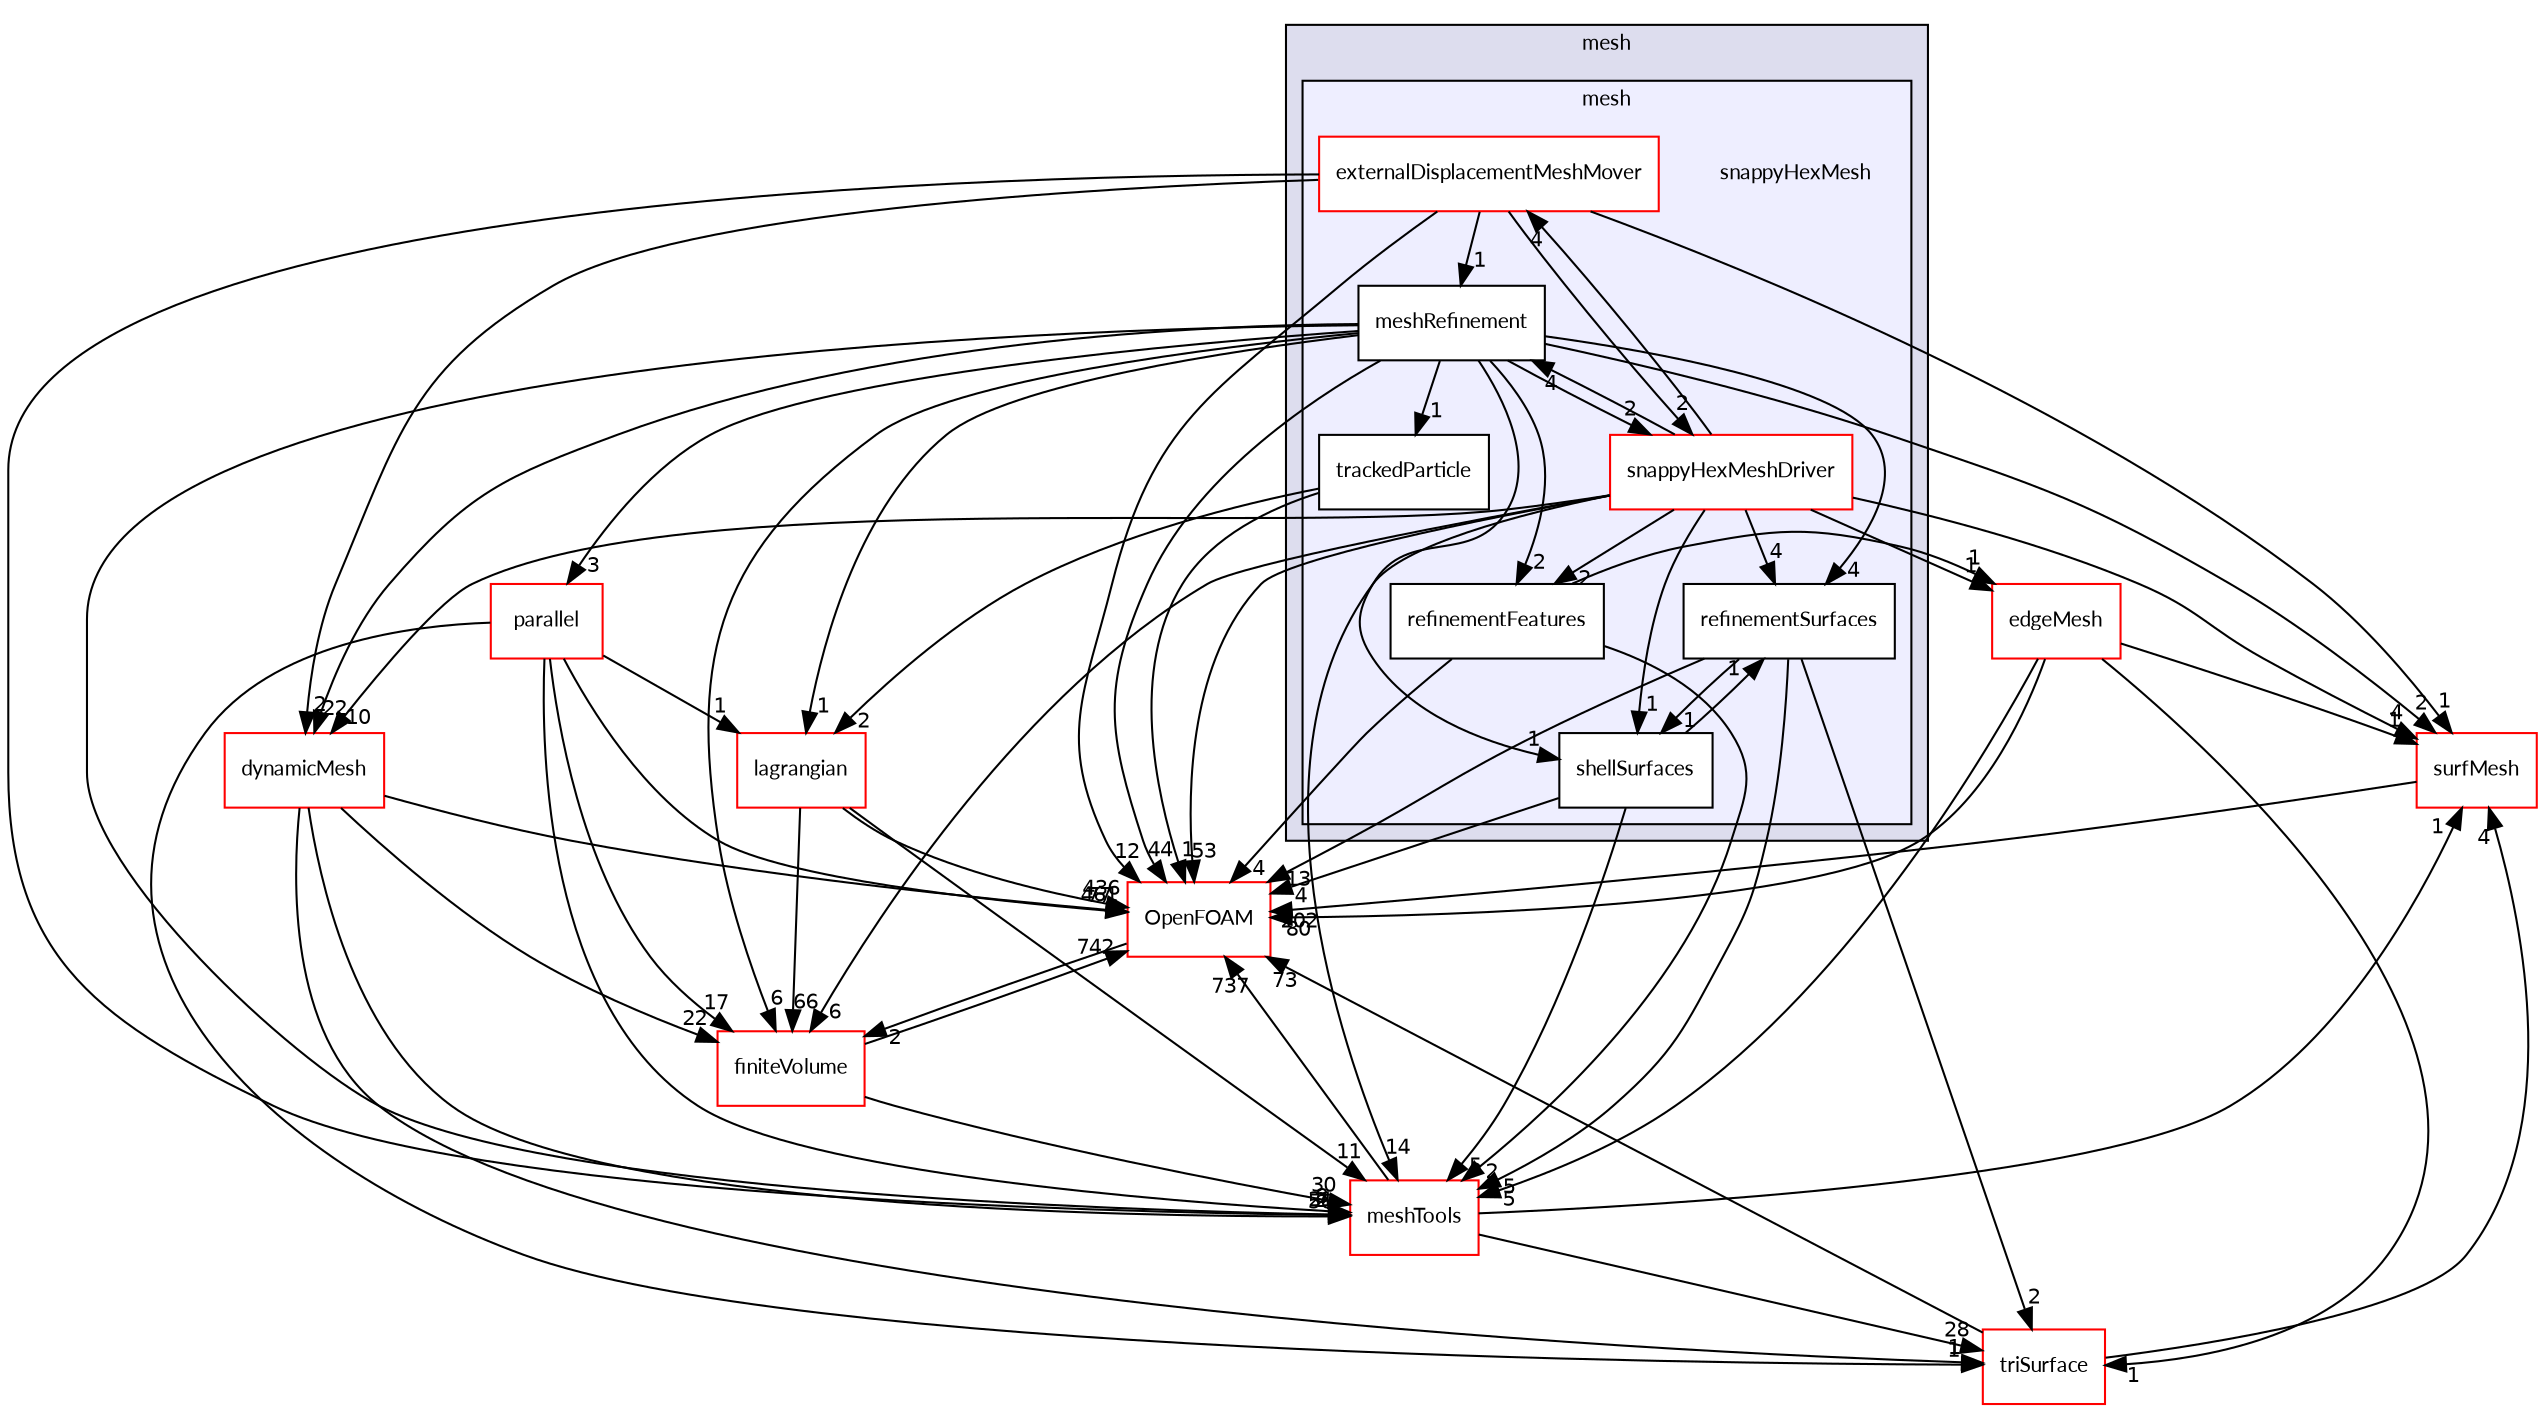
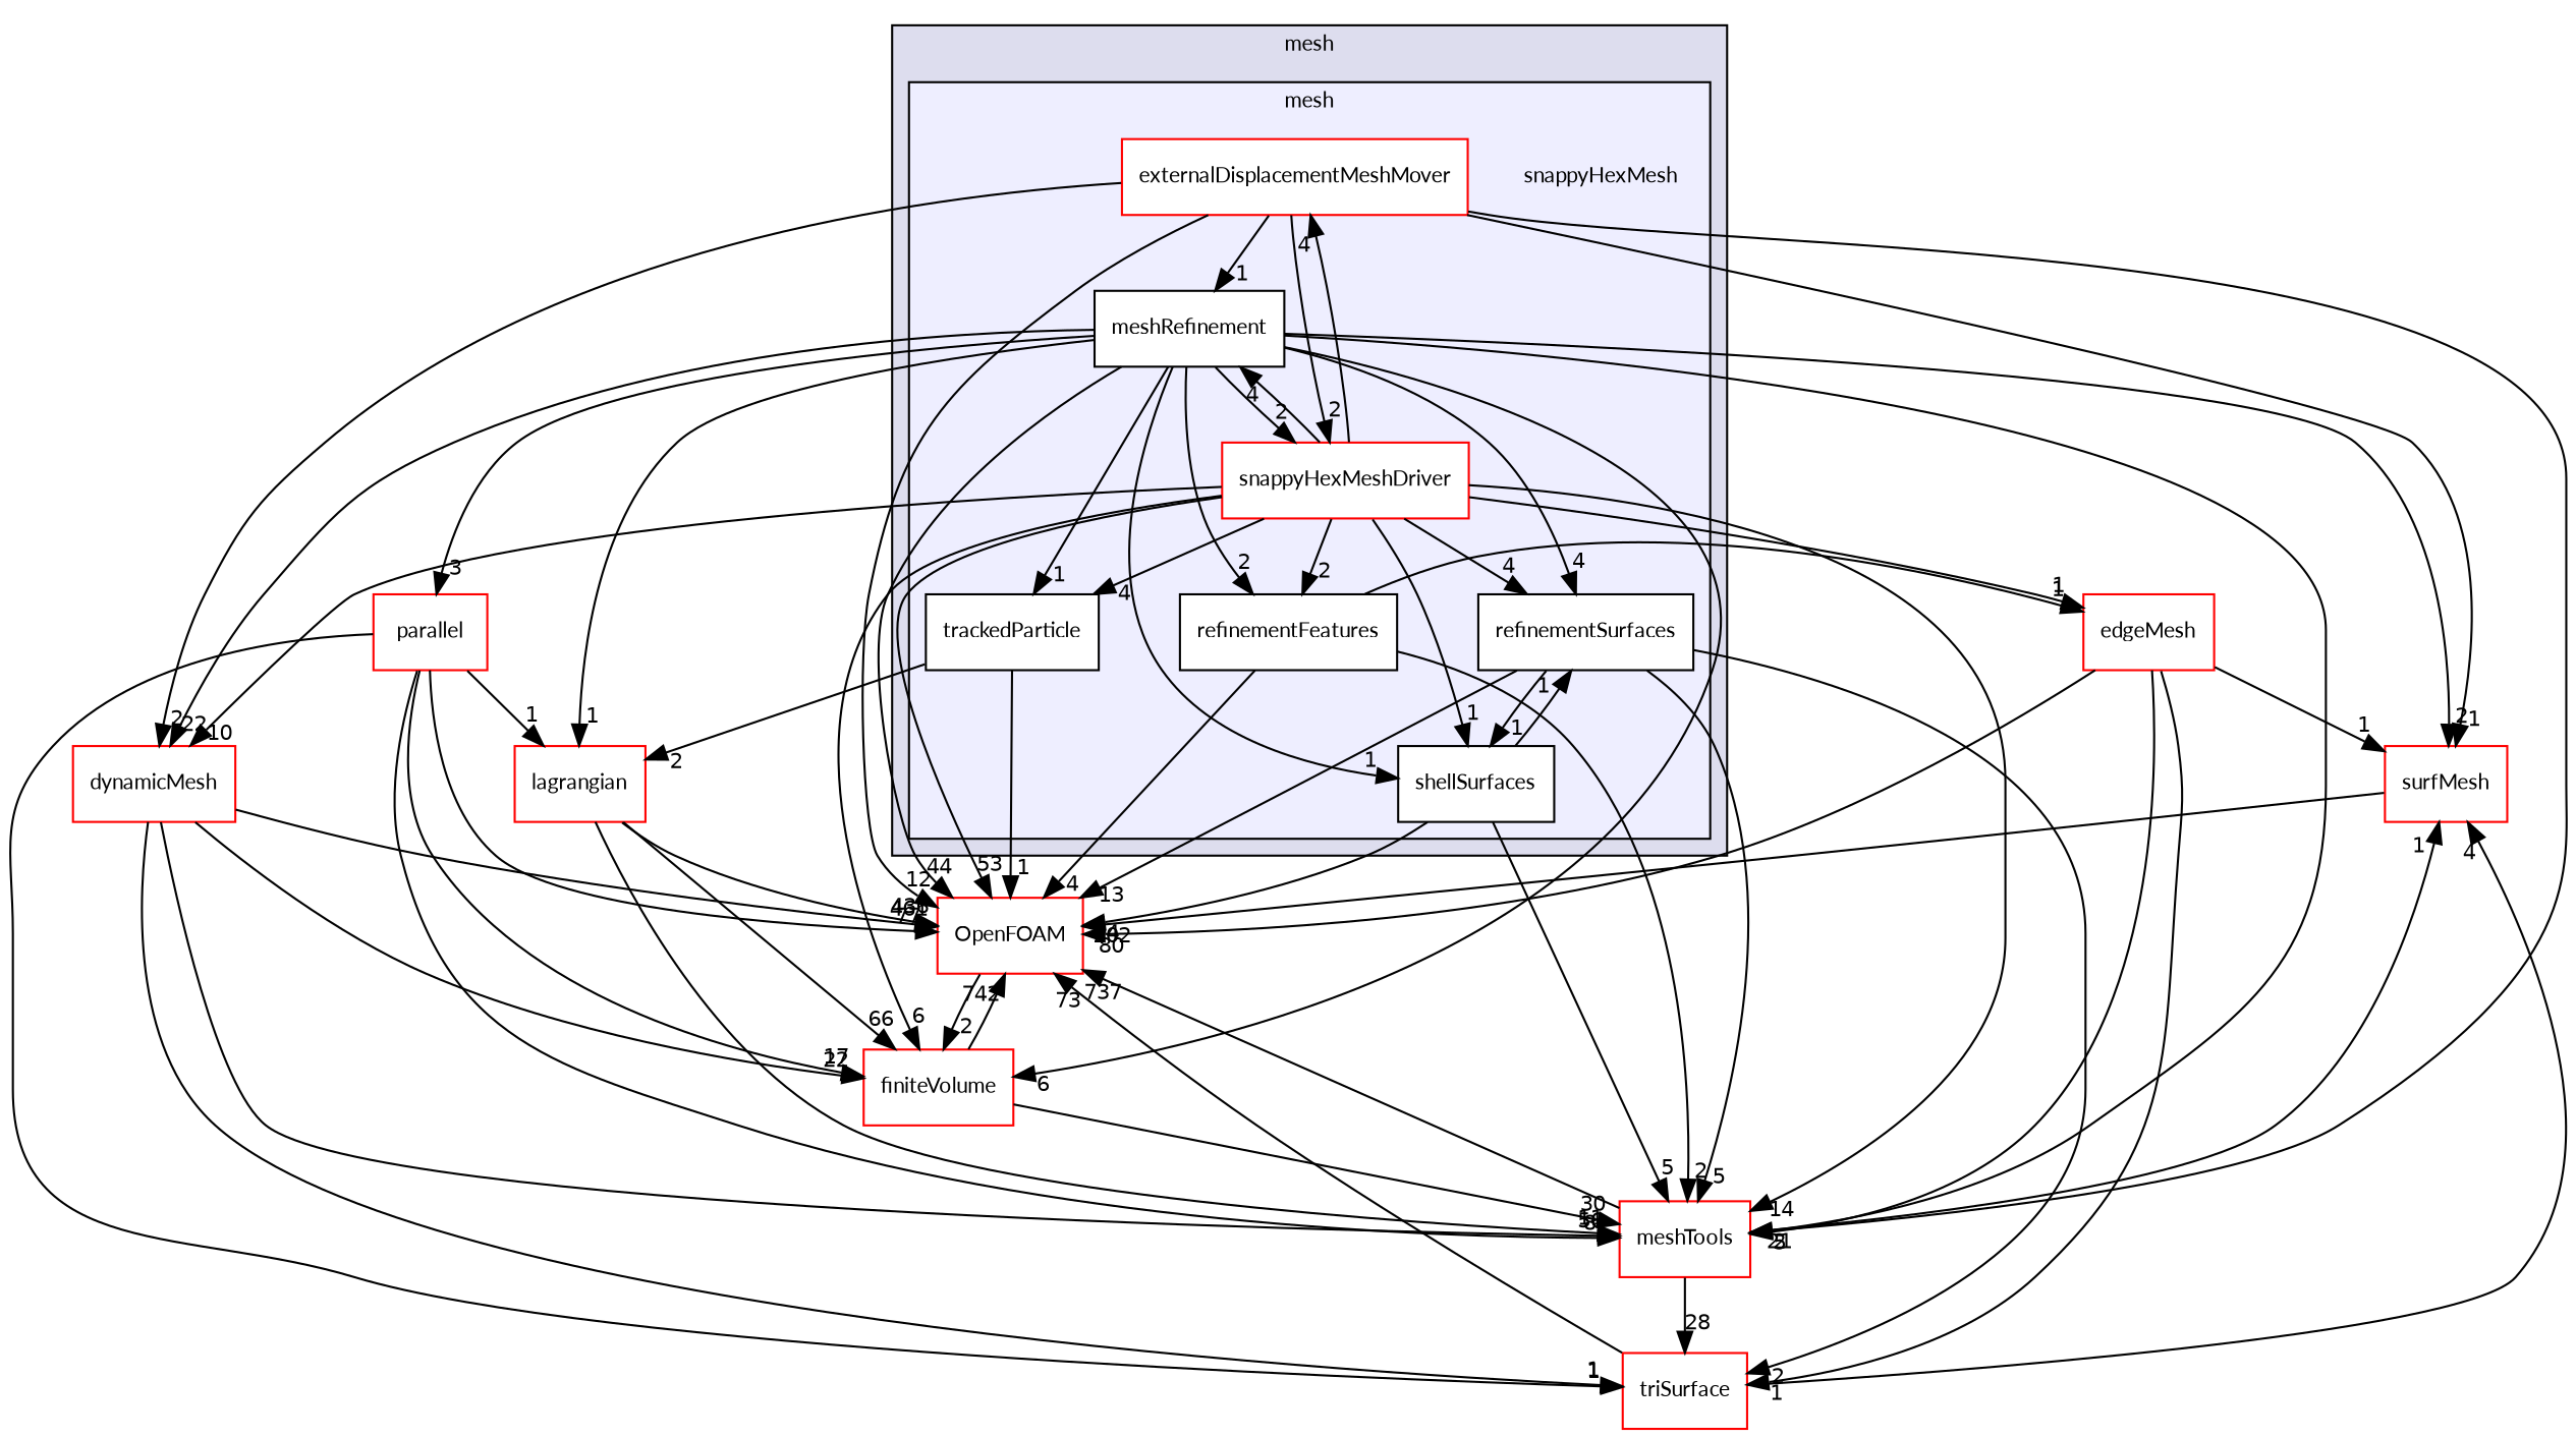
  digraph {
    compound=true
    fontname=Lato
    node [fontname=Lato fontsize=10 shape=box color=red]
    edge [headlabel=1 labeldistance=1.5 labelfontname=Helvetica labelfontsize=10 fontname=Lato]
    n1 [label=snappyHexMesh shape=plaintext color=""]
    n2 [fillcolor=white label=externalDisplacementMeshMover style=filled]
    n3 [color=black fillcolor=white label=meshRefinement style=filled]
    n4 [color=black fillcolor=white label=refinementFeatures style=filled]
    n5 [color=black fillcolor=white label=refinementSurfaces style=filled]
    n6 [color=black fillcolor=white label=shellSurfaces style=filled]
    n7 [fillcolor=white label=snappyHexMeshDriver style=filled]
    n8 [color=black fillcolor=white label=trackedParticle style=filled]
    n9 [label=surfMesh]
    n10 [label=meshTools]
    n11 [label=dynamicMesh]
    n12 [label=OpenFOAM]
    n13 [label=finiteVolume]
    n14 [label=parallel]
    n15 [label=lagrangian]
    n16 [label=edgeMesh]
    n17 [label=triSurface]
    subgraph cluster_1 {
      bgcolor="#ddddee"
      fontsize=10
      label=mesh
      pencolor=black
      subgraph cluster_2 {
        bgcolor="#eeeeff"
        fontsize=10
        pencolor=black
        n1
        n2
        n3
        n4
        n5
        n6
        n7
        n8
      }
    }
    n2 -> n3
    n2 -> n7 [headlabel=2]
    n2 -> n9
    n2 -> n10 [headlabel=2]
    n2 -> n11 [headlabel=2]
    n2 -> n12 [headlabel=12]
    n3 -> n4 [headlabel=2]
    n3 -> n5 [headlabel=4]
    n3 -> n6
    n3 -> n7 [headlabel=2]
    n3 -> n8
    n3 -> n9 [headlabel=2]
    n3 -> n10 [headlabel=21]
    n3 -> n11 [headlabel=22]
    n3 -> n12 [headlabel=44]
    n3 -> n13 [headlabel=6]
    n3 -> n14 [headlabel=3]
    n3 -> n15
    n4 -> n10 [headlabel=2]
    n4 -> n12 [headlabel=4]
    n4 -> n16
    n5 -> n6
    n5 -> n10 [headlabel=5]
    n5 -> n12 [headlabel=13]
    n5 -> n17 [headlabel=2]
    n6 -> n5
    n6 -> n10 [headlabel=5]
    n6 -> n12 [headlabel=4]
    n7 -> n2 [headlabel=4]
    n7 -> n3 [headlabel=4]
    n7 -> n4 [headlabel=2]
    n7 -> n5 [headlabel=4]
    n7 -> n6
-   n7 -> n9 [headlabel=4]
+   n7 -> n8 [headlabel=4]
    n7 -> n10 [headlabel=14]
    n7 -> n11 [headlabel=10]
    n7 -> n12 [headlabel=53]
    n7 -> n13 [headlabel=6]
    n7 -> n16
    n8 -> n12
    n8 -> n15 [headlabel=2]
    n9 -> n12 [headlabel=202]
    n10 -> n9
    n10 -> n12 [headlabel=737]
    n10 -> n17 [headlabel=28]
    n11 -> n10 [headlabel=56]
    n11 -> n12 [headlabel=461]
    n11 -> n13 [headlabel=22]
    n11 -> n17
    n12 -> n13 [headlabel=2]
    n13 -> n10 [headlabel=30]
    n13 -> n12 [headlabel=742]
    n14 -> n10 [headlabel=8]
    n14 -> n12 [headlabel=77]
    n14 -> n13 [headlabel=17]
    n14 -> n15
    n14 -> n17
    n15 -> n10 [headlabel=11]
    n15 -> n12 [headlabel=436]
    n15 -> n13 [headlabel=66]
    n16 -> n9
    n16 -> n10 [headlabel=5]
    n16 -> n12 [headlabel=80]
    n16 -> n17
    n17 -> n9 [headlabel=4]
    n17 -> n12 [headlabel=73]
  }
